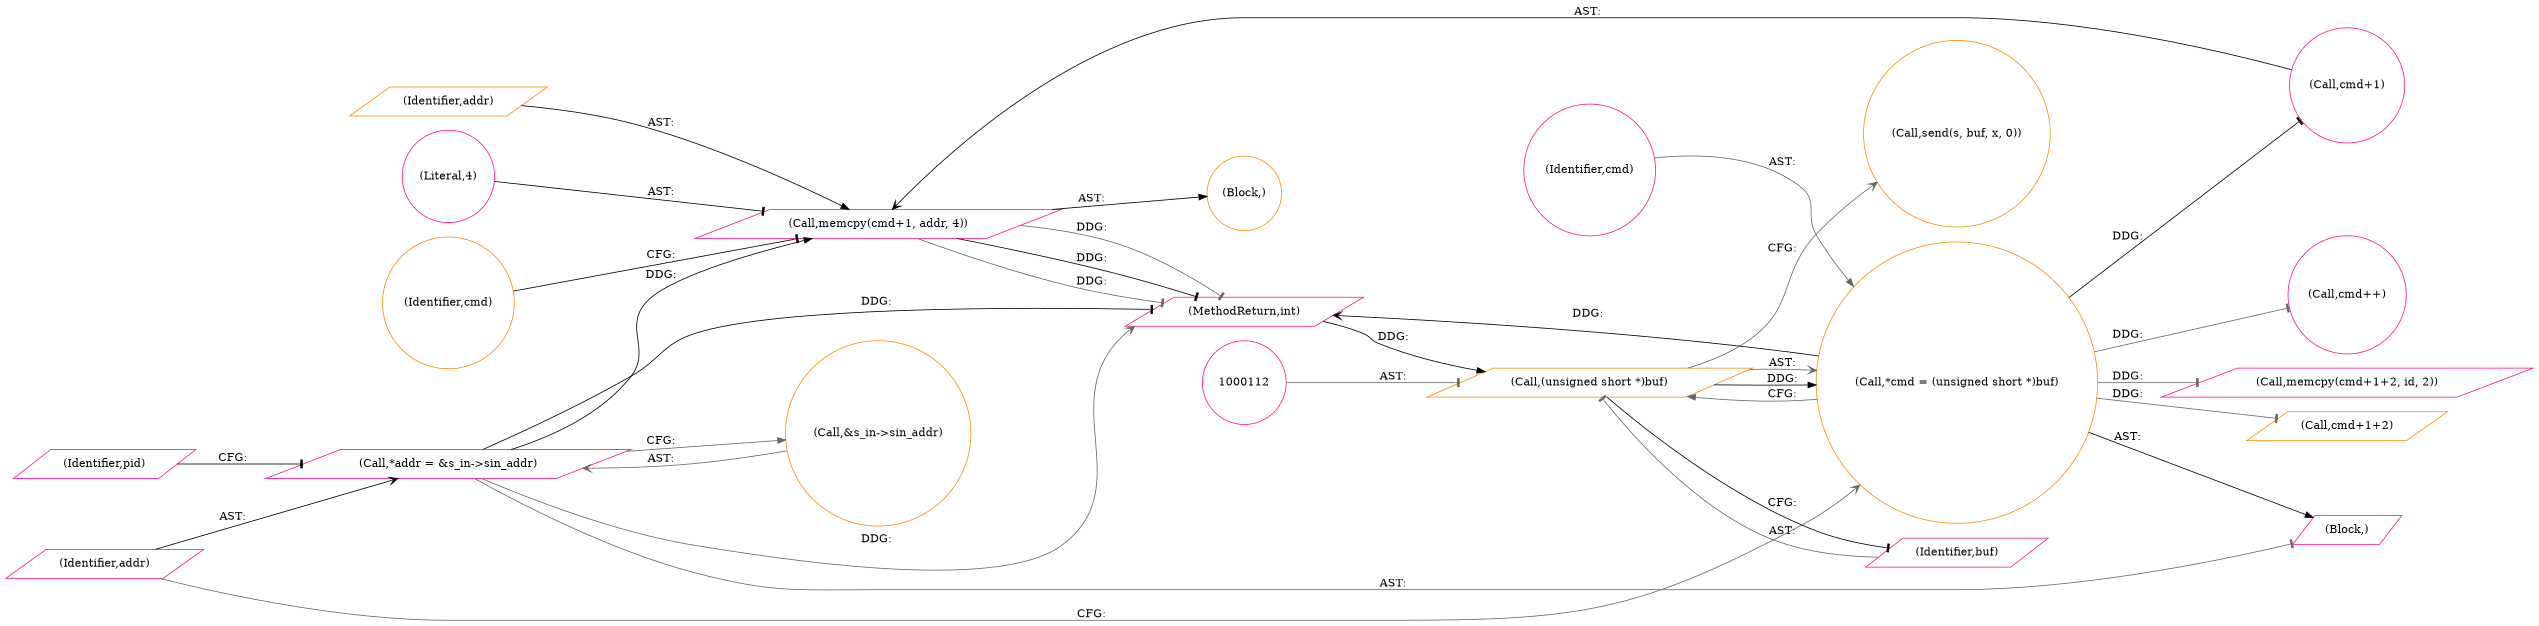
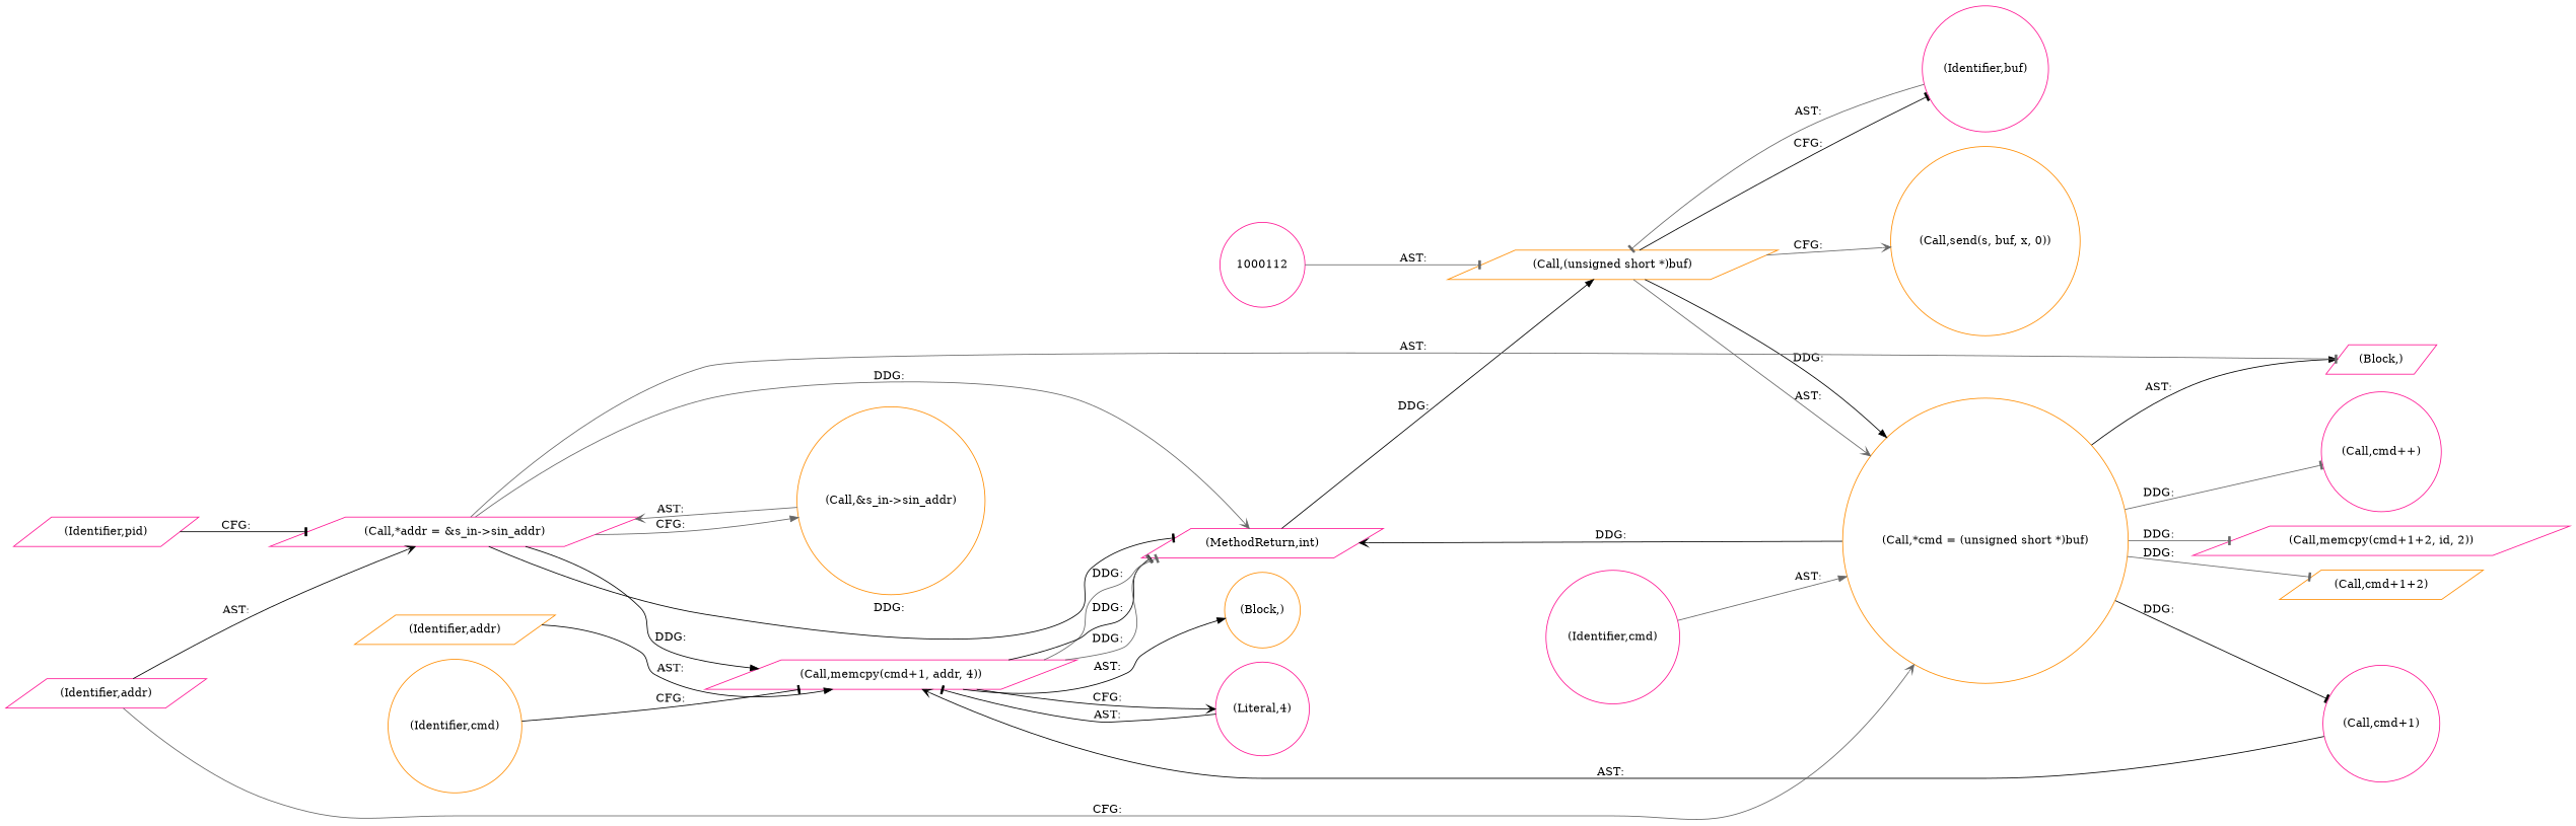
  digraph {
    rankdir=LR
    node [color=deeppink shape=circle]
    edge [arrowhead=tee color=black]
    n1 [label="(Call,memcpy(cmd+1, addr, 4))" shape=parallelogram]
    n2 [color=darkorange label="(Block,)"]
    n3 [label="(Literal,4)"]
    n4 [label="(MethodReturn,int)" shape=parallelogram]
    n5 [color=darkorange label="(Call,(unsigned short *)buf)" shape=parallelogram]
    n6 [color=darkorange label="(Call,*cmd = (unsigned short *)buf)"]
    n7 [label="(Block,)" shape=parallelogram]
    n8 [color=darkorange label="(Call,cmd+1+2)" shape=parallelogram]
    n9 [label="(Call,cmd+1)"]
    n10 [label="(Call,cmd++)"]
    n11 [label="(Call,memcpy(cmd+1+2, id, 2))" shape=parallelogram]
    n12 [color=darkorange label="(Call,send(s, buf, x, 0))"]
-   n13 [label="(Identifier,buf)" shape=parallelogram]
+   n13 [label="(Identifier,buf)"]
    n14 [label="(Call,*addr = &s_in->sin_addr)" shape=parallelogram]
    n15 [color=darkorange label="(Call,&s_in->sin_addr)"]
    n16 [label="(Identifier,cmd)"]
    n17 [label="(Identifier,pid)" shape=parallelogram]
    n18 [color=darkorange label="(Identifier,cmd)"]
    n19 [label="(Identifier,addr)" shape=parallelogram]
    n20 [color=darkorange label="(Identifier,addr)" shape=parallelogram]
    1000112
    n1 -> n2 [arrowhead=normal label="AST: "]
+   n1 -> n3 [arrowhead=vee label="CFG: "]
    n1 -> n4 [color=gray40 label="DDG: "]
    n1 -> n4 [label="DDG: "]
    n1 -> n4 [color=gray40 label="DDG: "]
    n3 -> n1 [label="AST: "]
    n4 -> n5 [arrowhead=normal label="DDG: "]
    n5 -> n6 [arrowhead=vee color=gray40 label="AST: "]
    n5 -> n6 [arrowhead=normal label="DDG: "]
    n5 -> n12 [arrowhead=vee color=gray40 label="CFG: "]
    n5 -> n13 [label="CFG: "]
    n6 -> n4 [arrowhead=vee label="DDG: "]
-   n6 -> n5 [arrowhead=normal color=gray40 label="CFG: "]
    n6 -> n7 [arrowhead=normal label="AST: "]
    n6 -> n8 [color=gray40 label="DDG: "]
    n6 -> n9 [label="DDG: "]
    n6 -> n10 [color=gray40 label="DDG: "]
    n6 -> n11 [color=gray40 label="DDG: "]
    n9 -> n1 [arrowhead=vee label="AST: "]
    n13 -> n5 [color=gray40 label="AST: "]
    n14 -> n1 [arrowhead=normal label="DDG: "]
    n14 -> n4 [label="DDG: "]
    n14 -> n4 [arrowhead=vee color=gray40 label="DDG: "]
    n14 -> n7 [color=gray40 label="AST: "]
    n14 -> n15 [arrowhead=normal color=gray40 label="CFG: "]
    n15 -> n14 [arrowhead=vee color=gray40 label="AST: "]
    n16 -> n6 [arrowhead=normal color=gray40 label="AST: "]
    n17 -> n14 [label="CFG: "]
    n18 -> n1 [label="CFG: "]
    n19 -> n6 [arrowhead=vee color=gray40 label="CFG: "]
    n19 -> n14 [arrowhead=vee label="AST: "]
    n20 -> n1 [arrowhead=normal label="AST: "]
    1000112 -> n5 [color=gray40 label="AST: "]
  }
